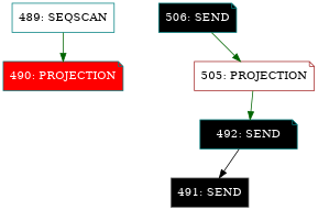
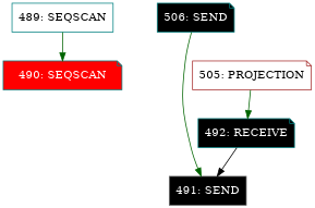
  digraph {
    node [color=teal shape=note fillcolor=black fontcolor=white style=filled]
    edge [color=darkgreen]
    n1 [label="489: SEQSCAN" shape=box fillcolor="" fontcolor="" style=""]
-   n2 [fillcolor=red label="490: PROJECTION"]
+   n2 [fillcolor=red label="490: SEQSCAN"]
    n3 [color=gray40 label="491: SEND" shape=box]
-   n4 [label="492: SEND"]
+   n4 [label="492: RECEIVE"]
    n5 [color=brown label="505: PROJECTION" fillcolor="" fontcolor="" style=""]
    n6 [label="506: SEND"]
    n1 -> n2
    n4 -> n3 [color=black]
    n5 -> n4
-   n6 -> n5
+   n6 -> n3
  }
